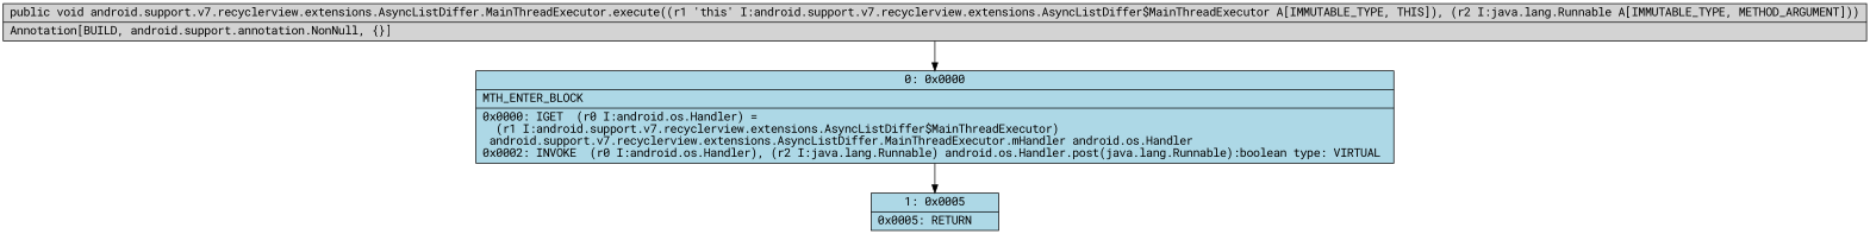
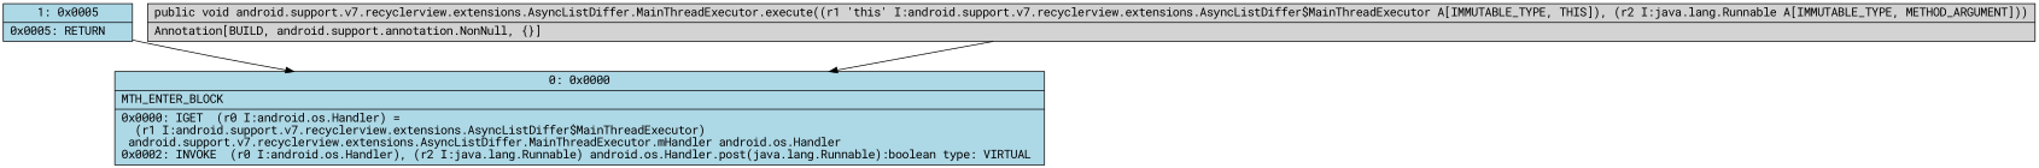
  digraph {
    fontname="Roboto Mono"
    node [shape=record style=filled fillcolor=lightblue fontname="Roboto Mono"]
    edge [fontname="Roboto Mono"]
    n1 [label="{0\:\ 0x0000|MTH_ENTER_BLOCK\l|0x0000: IGET  (r0 I:android.os.Handler) = \l  (r1 I:android.support.v7.recyclerview.extensions.AsyncListDiffer$MainThreadExecutor)\l android.support.v7.recyclerview.extensions.AsyncListDiffer.MainThreadExecutor.mHandler android.os.Handler \l0x0002: INVOKE  (r0 I:android.os.Handler), (r2 I:java.lang.Runnable) android.os.Handler.post(java.lang.Runnable):boolean type: VIRTUAL \l}"]
    n2 [label="{1\:\ 0x0005|0x0005: RETURN   \l}"]
    n3 [label="{public void android.support.v7.recyclerview.extensions.AsyncListDiffer.MainThreadExecutor.execute((r1 'this' I:android.support.v7.recyclerview.extensions.AsyncListDiffer$MainThreadExecutor A[IMMUTABLE_TYPE, THIS]), (r2 I:java.lang.Runnable A[IMMUTABLE_TYPE, METHOD_ARGUMENT]))  | Annotation[BUILD, android.support.annotation.NonNull, \{\}]\l}" fillcolor=lightgrey]
-   n1 -> n2
+   n2 -> n1
    n3 -> n1
  }
